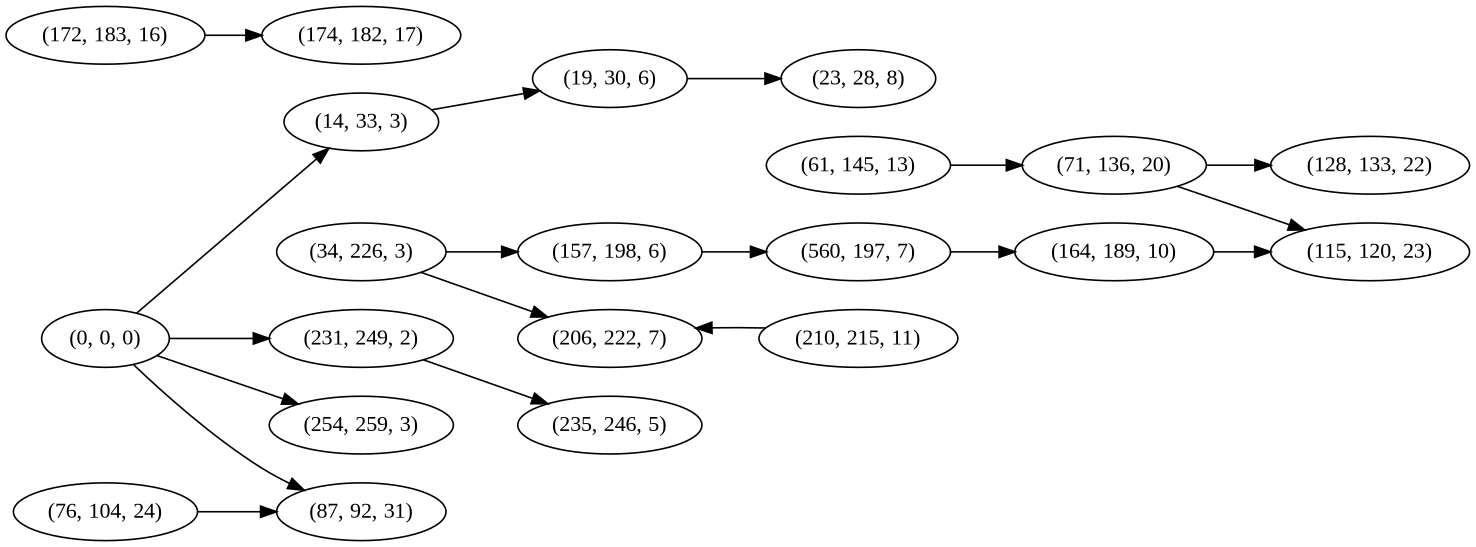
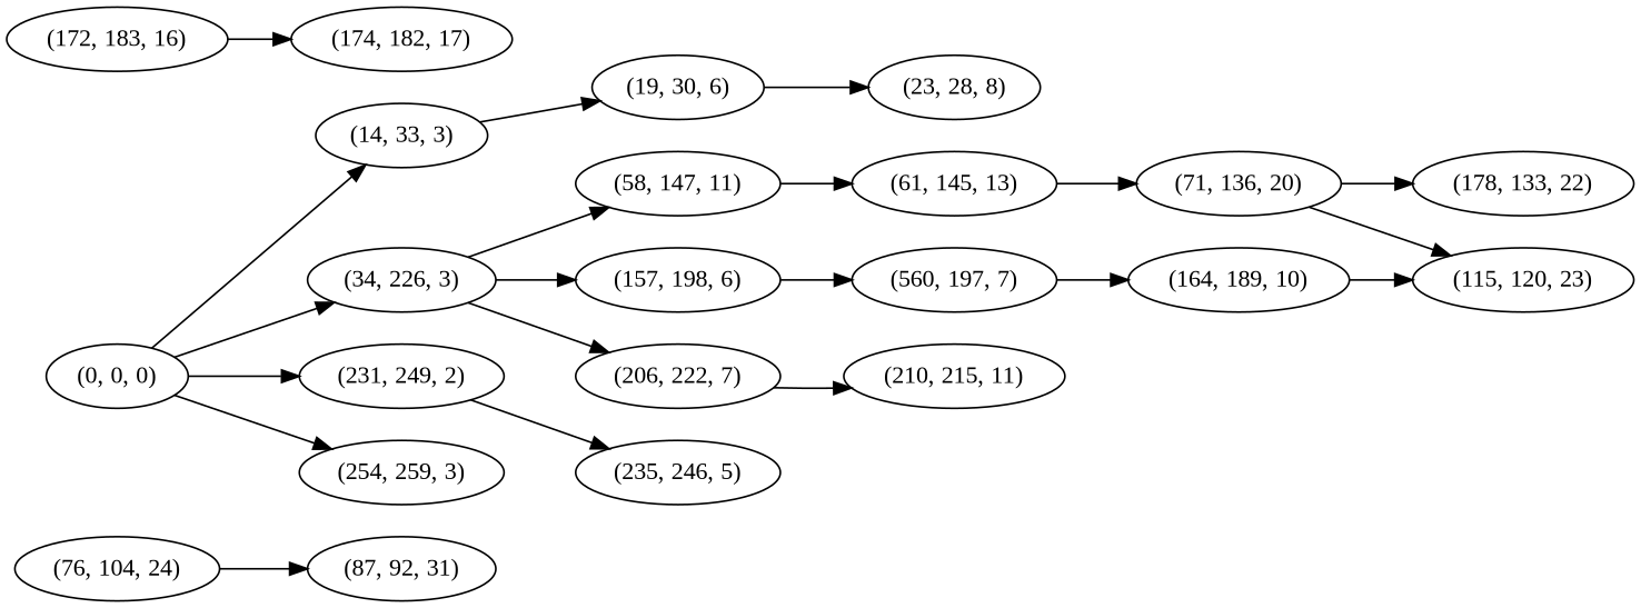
  digraph {
    fontname="Liberation Serif"
    rankdir=LR
    node [fontname="Liberation Serif"]
    edge [fontname="Liberation Serif"]
    "(0, 0, 0)"
    "(14, 33, 3)"
    n3 [label="(34, 226, 3)"]
    "(231, 249, 2)"
    "(254, 259, 3)"
    "(19, 30, 6)"
+   "(58, 147, 11)"
    "(157, 198, 6)"
    "(206, 222, 7)"
    "(235, 246, 5)"
    "(23, 28, 8)"
    "(61, 145, 13)"
    n13 [label="(560, 197, 7)"]
    "(210, 215, 11)"
    "(71, 136, 20)"
    "(115, 120, 23)"
-   "(128, 133, 22)"
+   "(128, 133, 22)" [label="(178, 133, 22)"]
    "(76, 104, 24)"
    "(87, 92, 31)"
    "(164, 189, 10)"
    "(172, 183, 16)"
    "(174, 182, 17)"
    "(0, 0, 0)" -> "(14, 33, 3)"
-   "(0, 0, 0)" -> "(87, 92, 31)"
+   "(0, 0, 0)" -> n3
    "(0, 0, 0)" -> "(231, 249, 2)"
    "(0, 0, 0)" -> "(254, 259, 3)"
    "(14, 33, 3)" -> "(19, 30, 6)"
+   n3 -> "(58, 147, 11)"
    n3 -> "(157, 198, 6)"
    n3 -> "(206, 222, 7)"
    "(231, 249, 2)" -> "(235, 246, 5)"
    "(19, 30, 6)" -> "(23, 28, 8)"
+   "(58, 147, 11)" -> "(61, 145, 13)"
    "(157, 198, 6)" -> n13
-   "(210, 215, 11)" -> "(206, 222, 7)"
+   "(206, 222, 7)" -> "(210, 215, 11)"
    "(61, 145, 13)" -> "(71, 136, 20)"
    n13 -> "(164, 189, 10)"
    "(71, 136, 20)" -> "(115, 120, 23)"
    "(71, 136, 20)" -> "(128, 133, 22)"
    "(76, 104, 24)" -> "(87, 92, 31)"
    "(164, 189, 10)" -> "(115, 120, 23)"
    "(172, 183, 16)" -> "(174, 182, 17)"
  }
